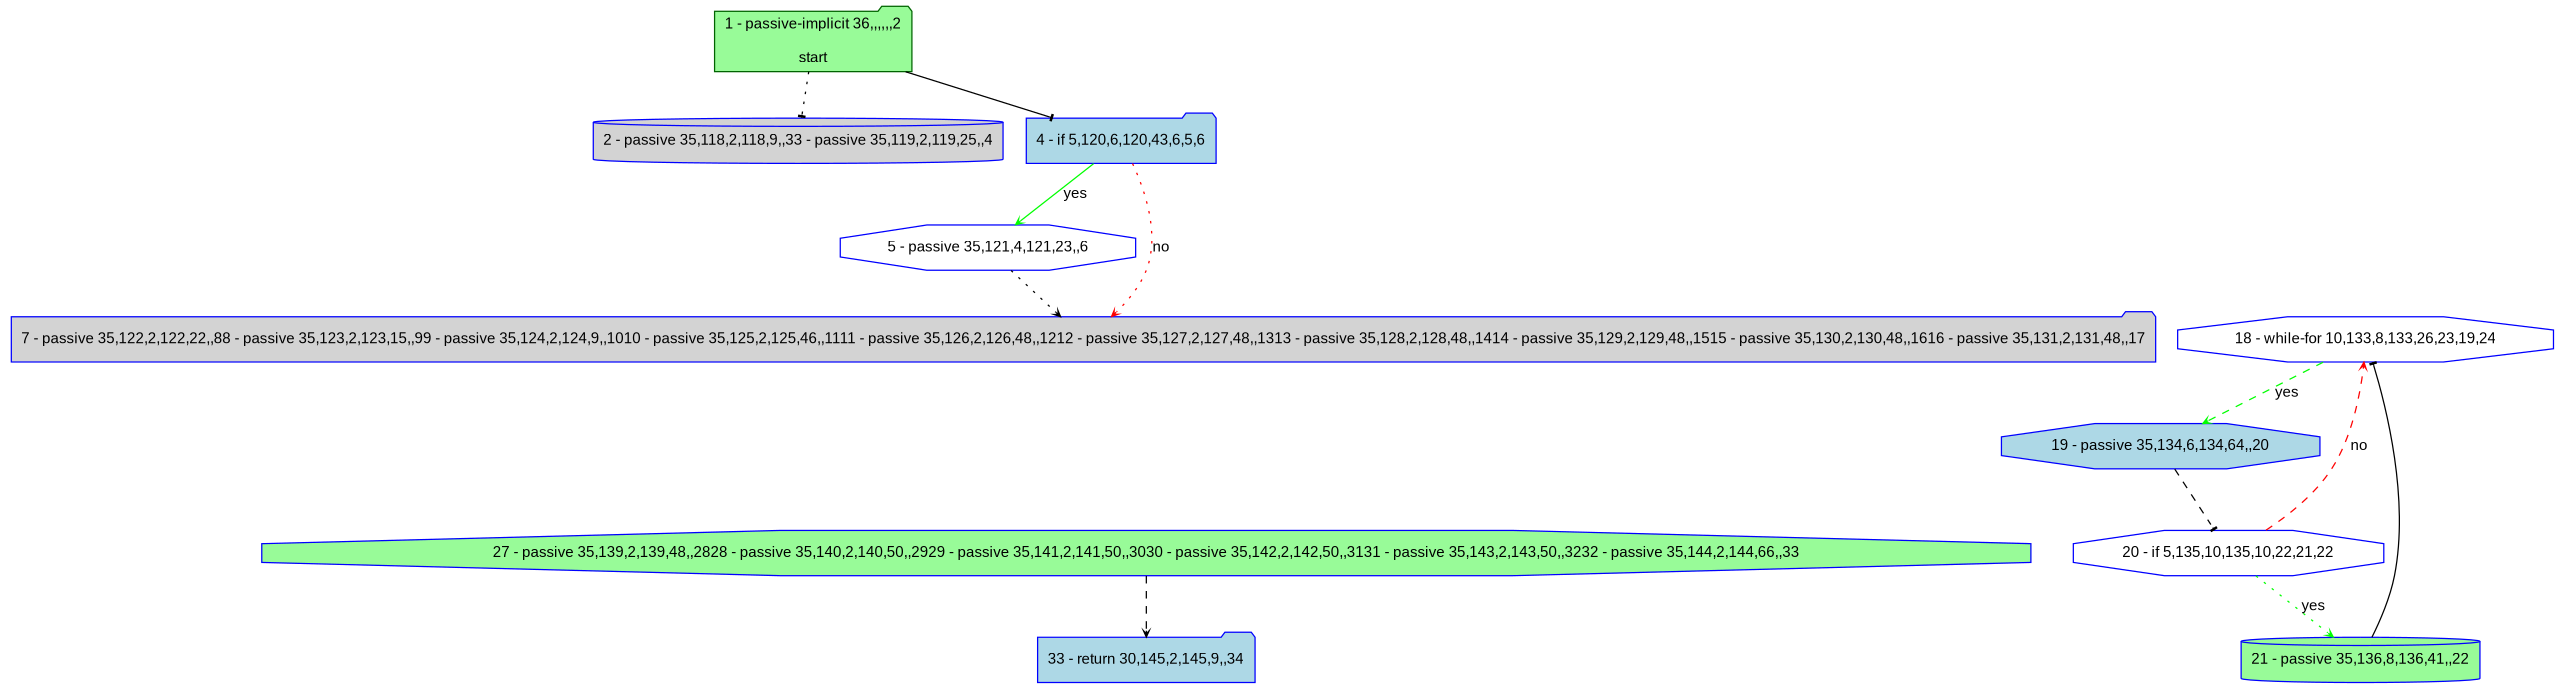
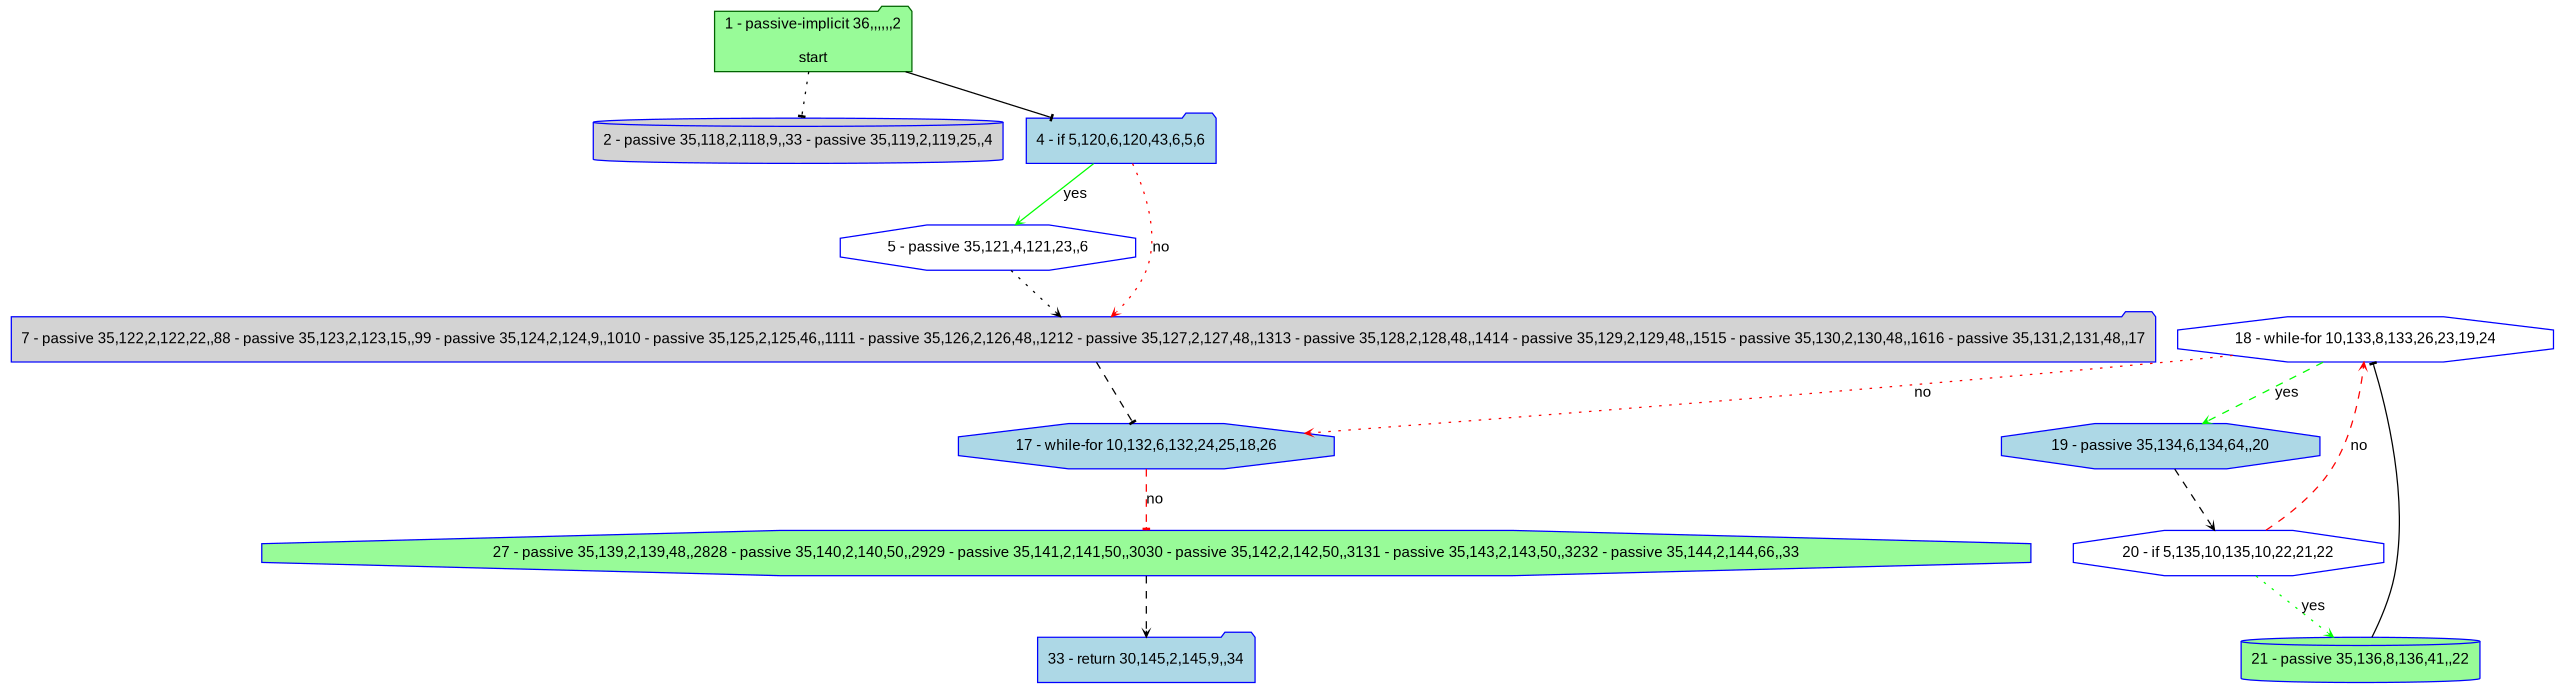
  digraph {
    bgcolor=white
    compound=true
    fillcolor="#FFFFCC"
    fontname=Arial
    fontsize=12
    pack=true
    packmode=clust
    style="rounded,filled"
    node [color="#0000ff" compound=true fillcolor=lightblue fixedsize=false fontname=Arial fontsize=12 node_initialized=no shape=octagon style=filled]
    edge [arrowhead=vee arrowsize=0.5 arrowtail=none color="#000000" compound=true dir=forward fontcolor=black fontname=Arial fontsize=12 style=dashed]
    n1 [fillcolor=lightgrey label="2 - passive 35,118,2,118,9,,33 - passive 35,119,2,119,25,,4" shape=cylinder]
    n2 [label="4 - if 5,120,6,120,43,6,5,6" shape=folder]
    n3 [fillcolor=white label="5 - passive 35,121,4,121,23,,6"]
    n4 [fillcolor=lightgrey label="7 - passive 35,122,2,122,22,,88 - passive 35,123,2,123,15,,99 - passive 35,124,2,124,9,,1010 - passive 35,125,2,125,46,,1111 - passive 35,126,2,126,48,,1212 - passive 35,127,2,127,48,,1313 - passive 35,128,2,128,48,,1414 - passive 35,129,2,129,48,,1515 - passive 35,130,2,130,48,,1616 - passive 35,131,2,131,48,,17" shape=folder]
    n5 [color="#006400" fillcolor=palegreen label="1 - passive-implicit 36,,,,,,2\n\nstart" shape=folder]
+   n6 [label="17 - while-for 10,132,6,132,24,25,18,26"]
    n7 [fillcolor=palegreen label="27 - passive 35,139,2,139,48,,2828 - passive 35,140,2,140,50,,2929 - passive 35,141,2,141,50,,3030 - passive 35,142,2,142,50,,3131 - passive 35,143,2,143,50,,3232 - passive 35,144,2,144,66,,33"]
    n8 [fillcolor=white label="18 - while-for 10,133,8,133,26,23,19,24"]
    n9 [label="19 - passive 35,134,6,134,64,,20"]
    n10 [label="33 - return 30,145,2,145,9,,34" shape=folder]
    n11 [fillcolor=white label="20 - if 5,135,10,135,10,22,21,22"]
    n12 [fillcolor=palegreen label="21 - passive 35,136,8,136,41,,22" shape=cylinder]
    n2 -> n3 [color="#00ff00" label=yes style=solid]
    n2 -> n4 [color="#ff0000" label=no style=dotted]
    n3 -> n4 [style=dotted]
+   n4 -> n6 [arrowhead=tee]
    n5 -> n1 [arrowhead=tee style=dotted]
    n5 -> n2 [arrowhead=tee style=solid]
+   n6 -> n7 [arrowhead=tee color="#ff0000" label=no]
    n7 -> n10
+   n8 -> n6 [color="#ff0000" label=no style=dotted]
    n8 -> n9 [color="#00ff00" label=yes]
-   n9 -> n11 [arrowhead=tee]
+   n9 -> n11
    n11 -> n8 [color="#ff0000" label=no]
    n11 -> n12 [color="#00ff00" label=yes style=dotted]
    n12 -> n8 [arrowhead=tee style=solid]
  }
